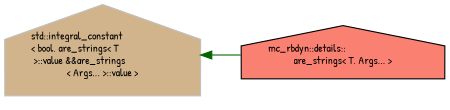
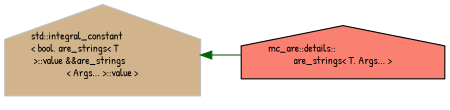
  digraph {
    rankdir=LR
    fontname="Patrick Hand"
    node [fontname="Patrick Hand" fontsize=10 shape=house style=filled]
-   n1 [color=black fillcolor=salmon fontcolor=black height=0.2 label="mc_rbdyn::details::\lare_strings\< T, Args... \>" width=0.4]
+   n1 [color=black fillcolor=salmon fontcolor=black height=0.2 label="mc_are::details::\lare_strings\< T, Args... \>" width=0.4]
    n2 [color=grey75 fillcolor=tan height=0.2 label="std::integral_constant\l\< bool, are_strings\< T\l \>::value &&are_strings\l\< Args... \>::value \>" width=0.4]
    n2 -> n1 [color=darkgreen dir=back fontname="Patrick Hand" fontsize=10 labelfontname=Helvetica labelfontsize=10 style=solid]
  }
